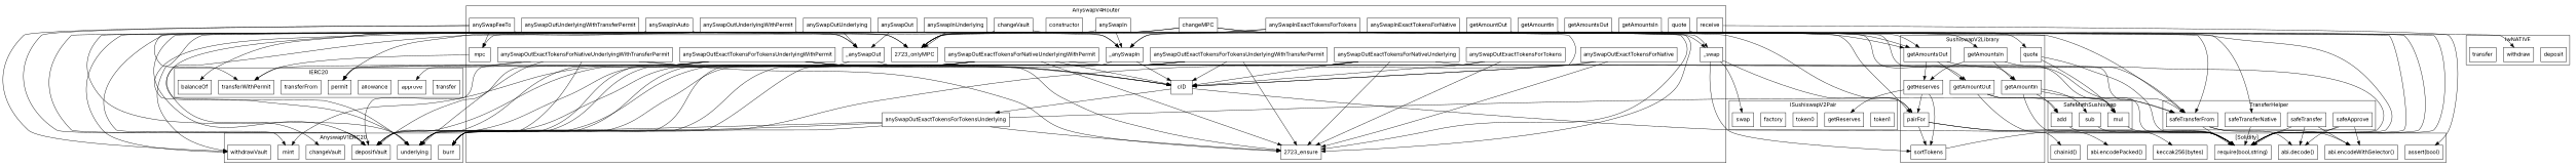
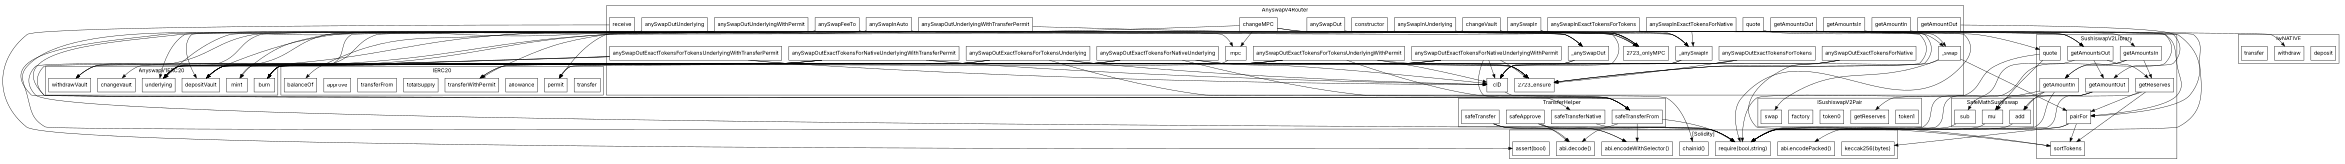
  strict digraph {
    fontname=Inter
    rankdir=TB
    node [fontname=Inter shape=box]
    edge [fontname=Inter]
    n1 [label=anySwapOutExactTokensForNativeUnderlying]
    n2 [label=cID]
    "2723_ensure"
    n4 [label=anySwapOutUnderlying]
    n5 [label=_anySwapOut]
    n6 [label=_anySwapIn]
    n7 [label=anySwapOutUnderlyingWithTransferPermit]
    n8 [label=receive]
    n9 [label=anySwapOutExactTokensForNativeUnderlyingWithTransferPermit]
    n10 [label=anySwapOutExactTokensForNativeUnderlyingWithPermit]
    n11 [label=quote]
    n12 [label=_swap]
    n13 [label=anySwapOutExactTokensForTokensUnderlying]
    n14 [label=mpc]
    n15 [label=changeMPC]
    "2723_onlyMPC"
    n17 [label=anySwapInExactTokensForTokens]
    n18 [label=getAmountsIn]
    n19 [label=anySwapInUnderlying]
    n20 [label=changeVault]
    n21 [label=anySwapOutExactTokensForTokens]
    n22 [label=anySwapOutUnderlyingWithPermit]
    n23 [label=constructor]
    n24 [label=getAmountIn]
    n25 [label=anySwapOutExactTokensForTokensUnderlyingWithTransferPermit]
    n26 [label=anySwapIn]
    n27 [label=anySwapOut]
    n28 [label=anySwapInAuto]
    n29 [label=anySwapFeeTo]
    n30 [label=anySwapOutExactTokensForNative]
    n31 [label=getAmountOut]
    n32 [label=getAmountsOut]
    n33 [label=anySwapInExactTokensForNative]
    n34 [label=anySwapOutExactTokensForTokensUnderlyingWithPermit]
    "assert(bool)"
    "require(bool,string)"
    "chainid()"
    "abi.decode()"
    "abi.encodeWithSelector()"
    "abi.encodePacked()"
    "keccak256(bytes)"
    n42 [label=safeApprove]
    n43 [label=safeTransferNative]
    n44 [label=safeTransferFrom]
    n45 [label=safeTransfer]
    n46 [label=getAmountsIn]
    n47 [label=getReserves]
    n48 [label=getAmountIn]
    n49 [label=quote]
    n50 [label=pairFor]
    n51 [label=sortTokens]
    n52 [label=getAmountOut]
    n53 [label=getAmountsOut]
    n54 [label=token1]
    n55 [label=swap]
    n56 [label=token0]
    n57 [label=factory]
    n58 [label=getReserves]
    n59 [label=depositVault]
    n60 [label=withdrawVault]
    n61 [label=changeVault]
    n62 [label=burn]
    n63 [label=underlying]
    n64 [label=mint]
    n65 [label=mul]
    n66 [label=sub]
    n67 [label=add]
    n68 [label=transfer]
    n69 [label=balanceOf]
    n70 [label=allowance]
    n71 [label=transferWithPermit]
+   n72 [label=totalSupply]
    n73 [label=transferFrom]
    n74 [label=approve]
    n75 [label=permit]
    n76 [label=deposit]
    n77 [label=withdraw]
    n78 [label=transfer]
    subgraph cluster_1 {
      label=AnyswapV4Router
      n1
      n2
      "2723_ensure"
      n4
      n5
      n6
      n7
      n8
      n9
      n10
      n11
      n12
      n13
      n14
      n15
      "2723_onlyMPC"
      n17
      n18
      n19
      n20
      n21
      n22
      n23
      n24
      n25
      n26
      n27
      n28
      n29
      n30
      n31
      n32
      n33
      n34
    }
    subgraph cluster_2 {
      label="[Solidity]"
      "assert(bool)"
      "require(bool,string)"
      "chainid()"
      "abi.decode()"
      "abi.encodeWithSelector()"
      "abi.encodePacked()"
      "keccak256(bytes)"
    }
    subgraph cluster_3 {
      label=TransferHelper
      n42
      n43
      n44
      n45
    }
    subgraph cluster_4 {
      label=SushiswapV2Library
      n46
      n47
      n48
      n49
      n50
      n51
      n52
      n53
    }
    subgraph cluster_5 {
      label=ISushiswapV2Pair
      n54
      n55
      n56
      n57
      n58
    }
    subgraph cluster_6 {
      label=AnyswapV1ERC20
      n59
      n60
      n61
      n62
      n63
      n64
    }
    subgraph cluster_7 {
      label=SafeMathSushiswap
      n65
      n66
      n67
    }
    subgraph cluster_8 {
      label=IERC20
      n68
      n69
      n70
      n71
+     n72
      n73
      n74
      n75
    }
    subgraph cluster_9 {
      label=IwNATIVE
      n76
      n77
      n78
    }
    n1 -> n2
    n1 -> "2723_ensure"
    n1 -> n44
    n1 -> n59
    n1 -> n62
    n1 -> n63
    n2 -> "chainid()"
    n4 -> n5
    n4 -> n44
    n4 -> n59
    n4 -> n63
    n5 -> n2
    n5 -> n62
    n6 -> n2
    n6 -> n64
    n7 -> n5
    n7 -> n59
    n7 -> n71
    n8 -> "assert(bool)"
    n9 -> n2
    n9 -> "2723_ensure"
    n9 -> n59
    n9 -> n62
    n9 -> n63
    n9 -> n71
    n10 -> n2
    n10 -> "2723_ensure"
    n10 -> n44
    n10 -> n59
-   n10 -> n74
+   n10 -> n62
    n10 -> n63
    n10 -> n75
    n11 -> n49
    n12 -> n50
    n12 -> n51
    n12 -> n55
-   n2 -> n13
+   n13 -> n2
    n13 -> "2723_ensure"
    n13 -> n44
    n13 -> n59
    n13 -> n62
    n13 -> n63
    n14 -> n71
    n15 -> n2
    n15 -> n14
    n15 -> "2723_onlyMPC"
    n15 -> "require(bool,string)"
    n17 -> "2723_ensure"
    n17 -> n6
    n17 -> n12
    n17 -> "2723_onlyMPC"
    n17 -> "require(bool,string)"
    n17 -> n50
    n17 -> n53
    n18 -> n46
    n19 -> n6
    n19 -> "2723_onlyMPC"
    n19 -> n60
    n20 -> "2723_onlyMPC"
    n20 -> "require(bool,string)"
    n20 -> n61
    n21 -> n2
    n21 -> "2723_ensure"
    n21 -> n62
    n22 -> n5
    n22 -> n44
    n22 -> n59
    n22 -> n63
    n22 -> n75
    n24 -> n48
    n25 -> n2
    n25 -> "2723_ensure"
    n25 -> n59
    n25 -> n62
    n25 -> n63
    n26 -> n6
    n26 -> "2723_onlyMPC"
    n27 -> n5
    n28 -> n6
    n28 -> "2723_onlyMPC"
    n28 -> n60
    n28 -> n63
    n28 -> n69
    n29 -> n14
    n29 -> "2723_onlyMPC"
    n29 -> n60
    n29 -> n64
    n30 -> n2
    n30 -> "2723_ensure"
    n30 -> n62
    n31 -> n52
    n32 -> n53
    n33 -> "2723_ensure"
    n33 -> n6
    n33 -> n12
-   n33 -> "2723_onlyMPC"
    n33 -> "require(bool,string)"
    n33 -> n43
    n33 -> n50
    n33 -> n53
    n33 -> n77
    n34 -> n2
    n34 -> "2723_ensure"
    n34 -> n44
    n34 -> n59
    n34 -> n62
    n34 -> n63
    n34 -> n75
    n42 -> "require(bool,string)"
    n42 -> "abi.decode()"
    n42 -> "abi.encodeWithSelector()"
    n43 -> "require(bool,string)"
    n44 -> "require(bool,string)"
    n44 -> "abi.decode()"
    n44 -> "abi.encodeWithSelector()"
    n45 -> "require(bool,string)"
    n45 -> "abi.decode()"
    n45 -> "abi.encodeWithSelector()"
    n46 -> "require(bool,string)"
    n46 -> n47
    n46 -> n48
    n47 -> n50
    n47 -> n51
    n47 -> n58
    n48 -> "require(bool,string)"
    n48 -> n65
    n48 -> n66
    n48 -> n67
    n49 -> "require(bool,string)"
    n49 -> n65
    n50 -> "abi.encodePacked()"
    n50 -> "keccak256(bytes)"
    n50 -> n51
    n51 -> "require(bool,string)"
    n52 -> "require(bool,string)"
    n52 -> n65
    n52 -> n67
    n53 -> "require(bool,string)"
    n53 -> n47
    n53 -> n52
    n65 -> "require(bool,string)"
    n66 -> "require(bool,string)"
    n67 -> "require(bool,string)"
  }
